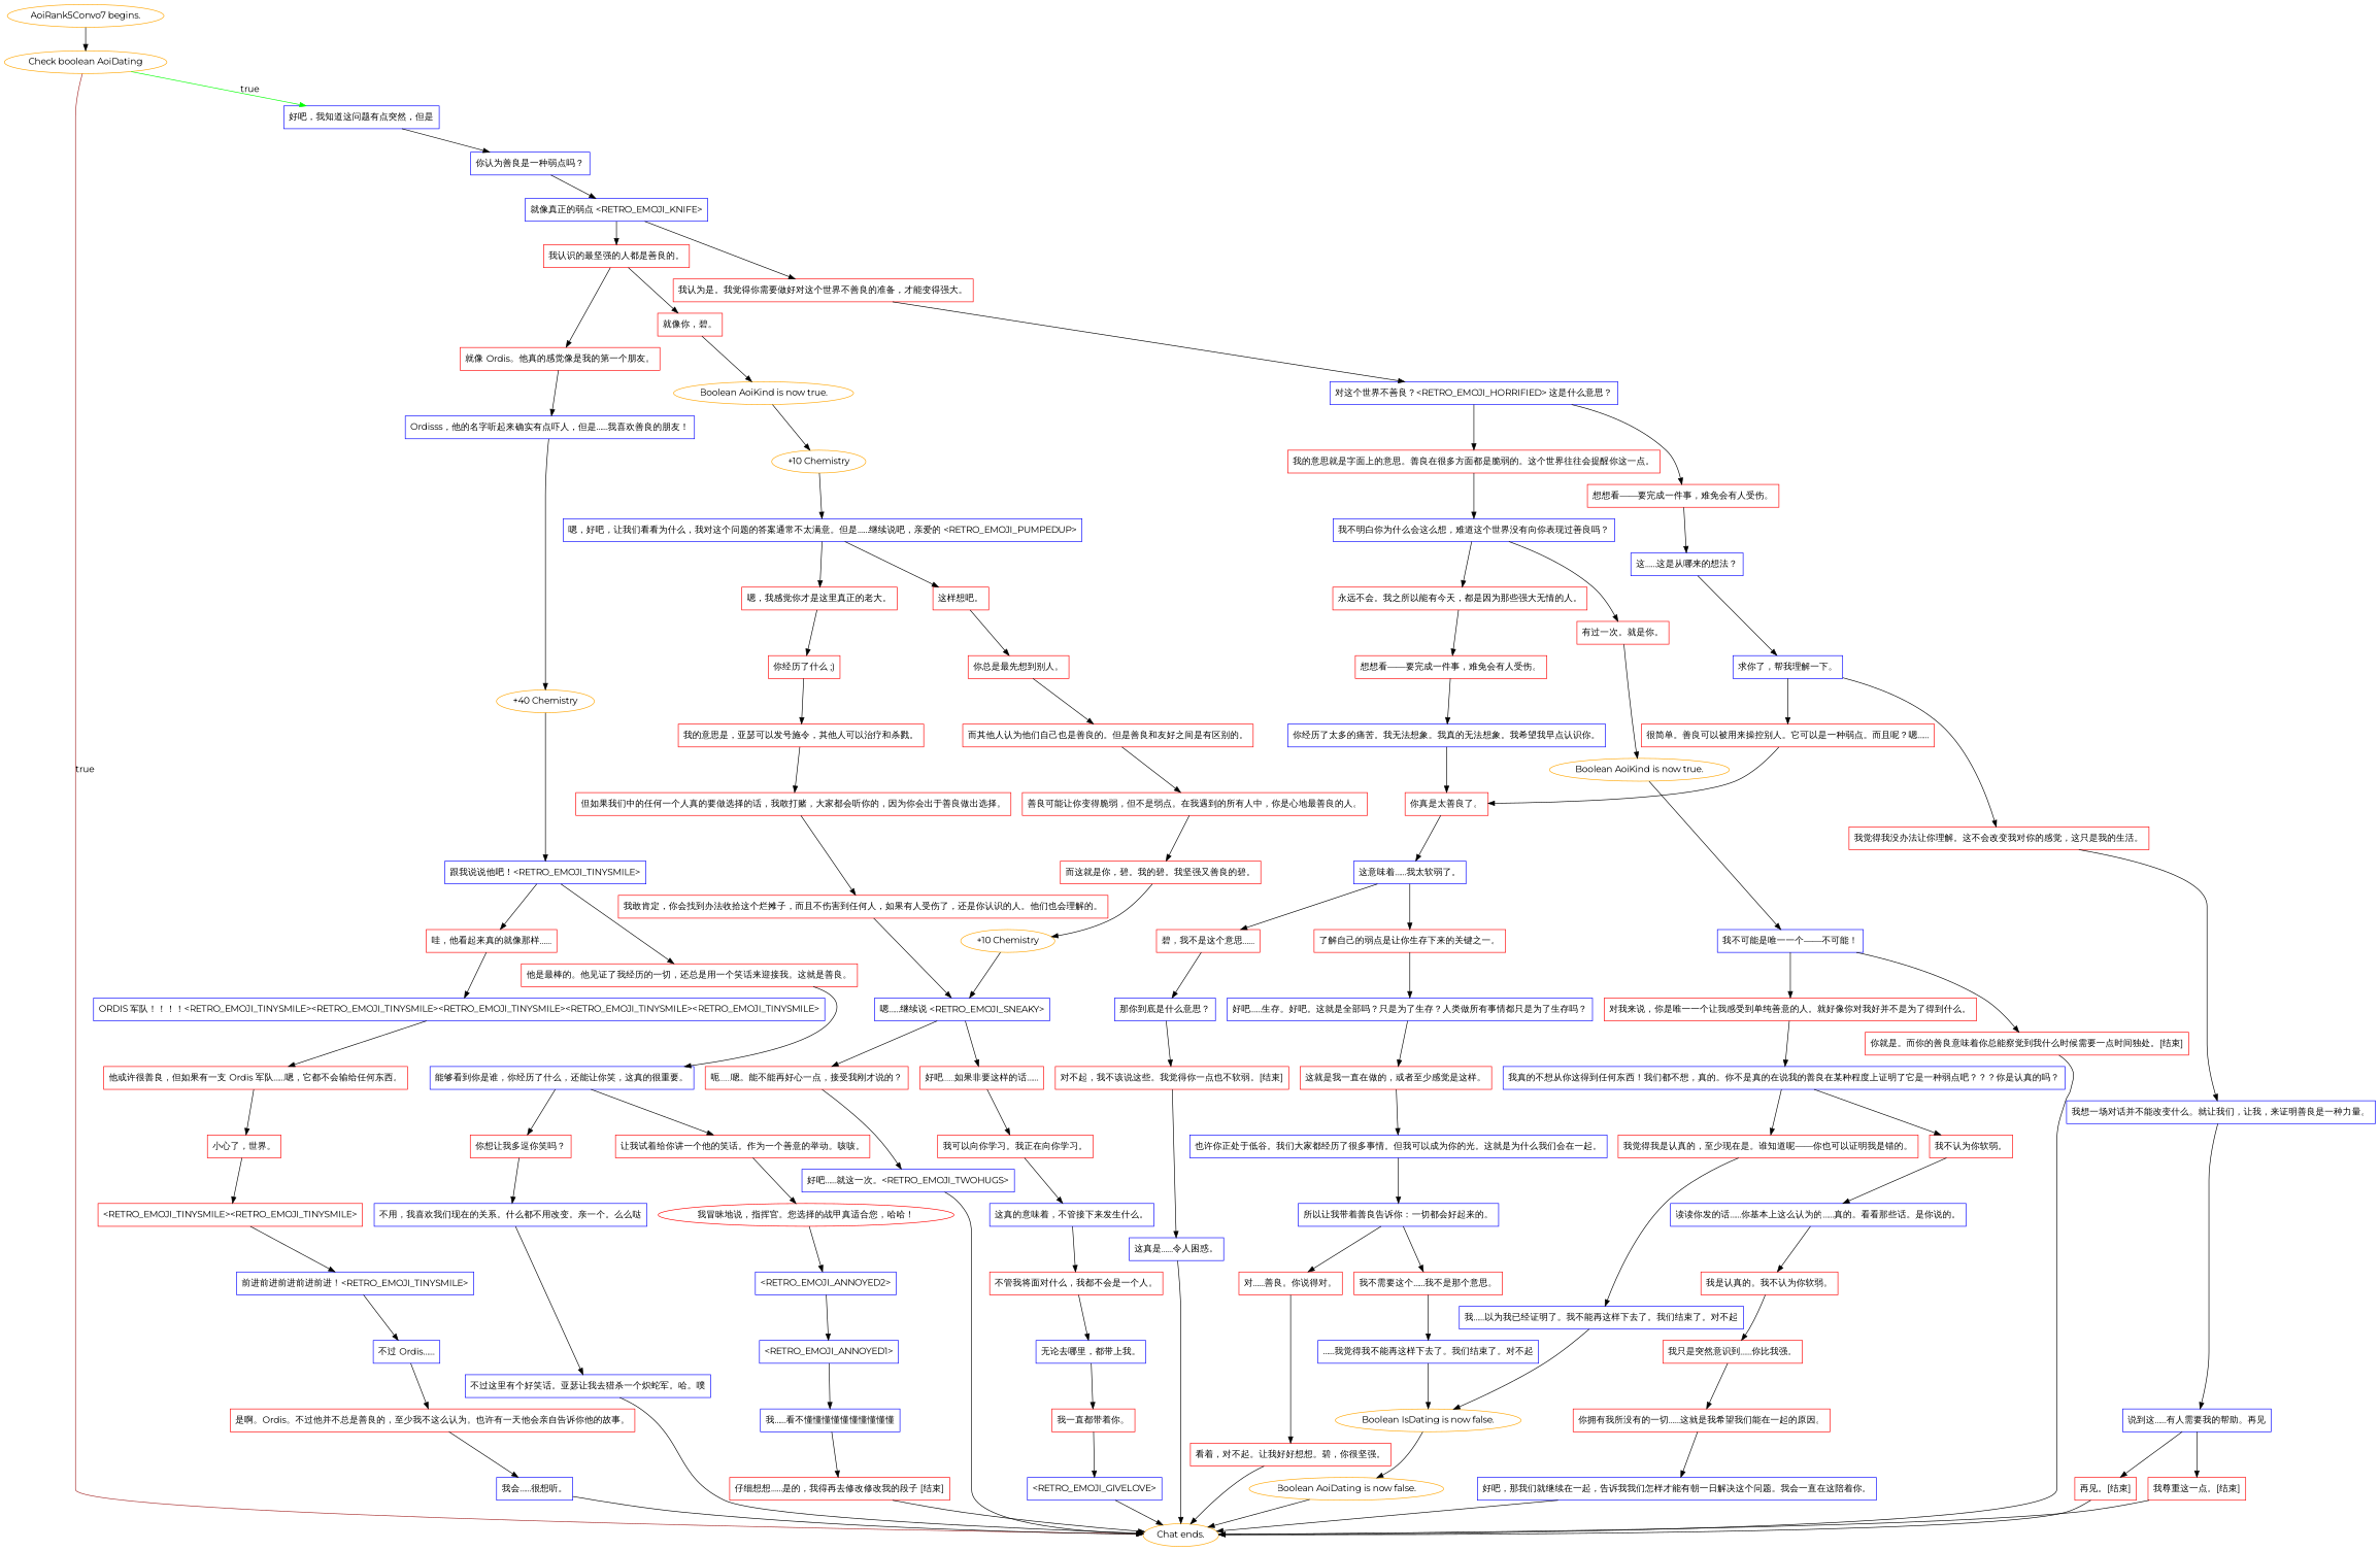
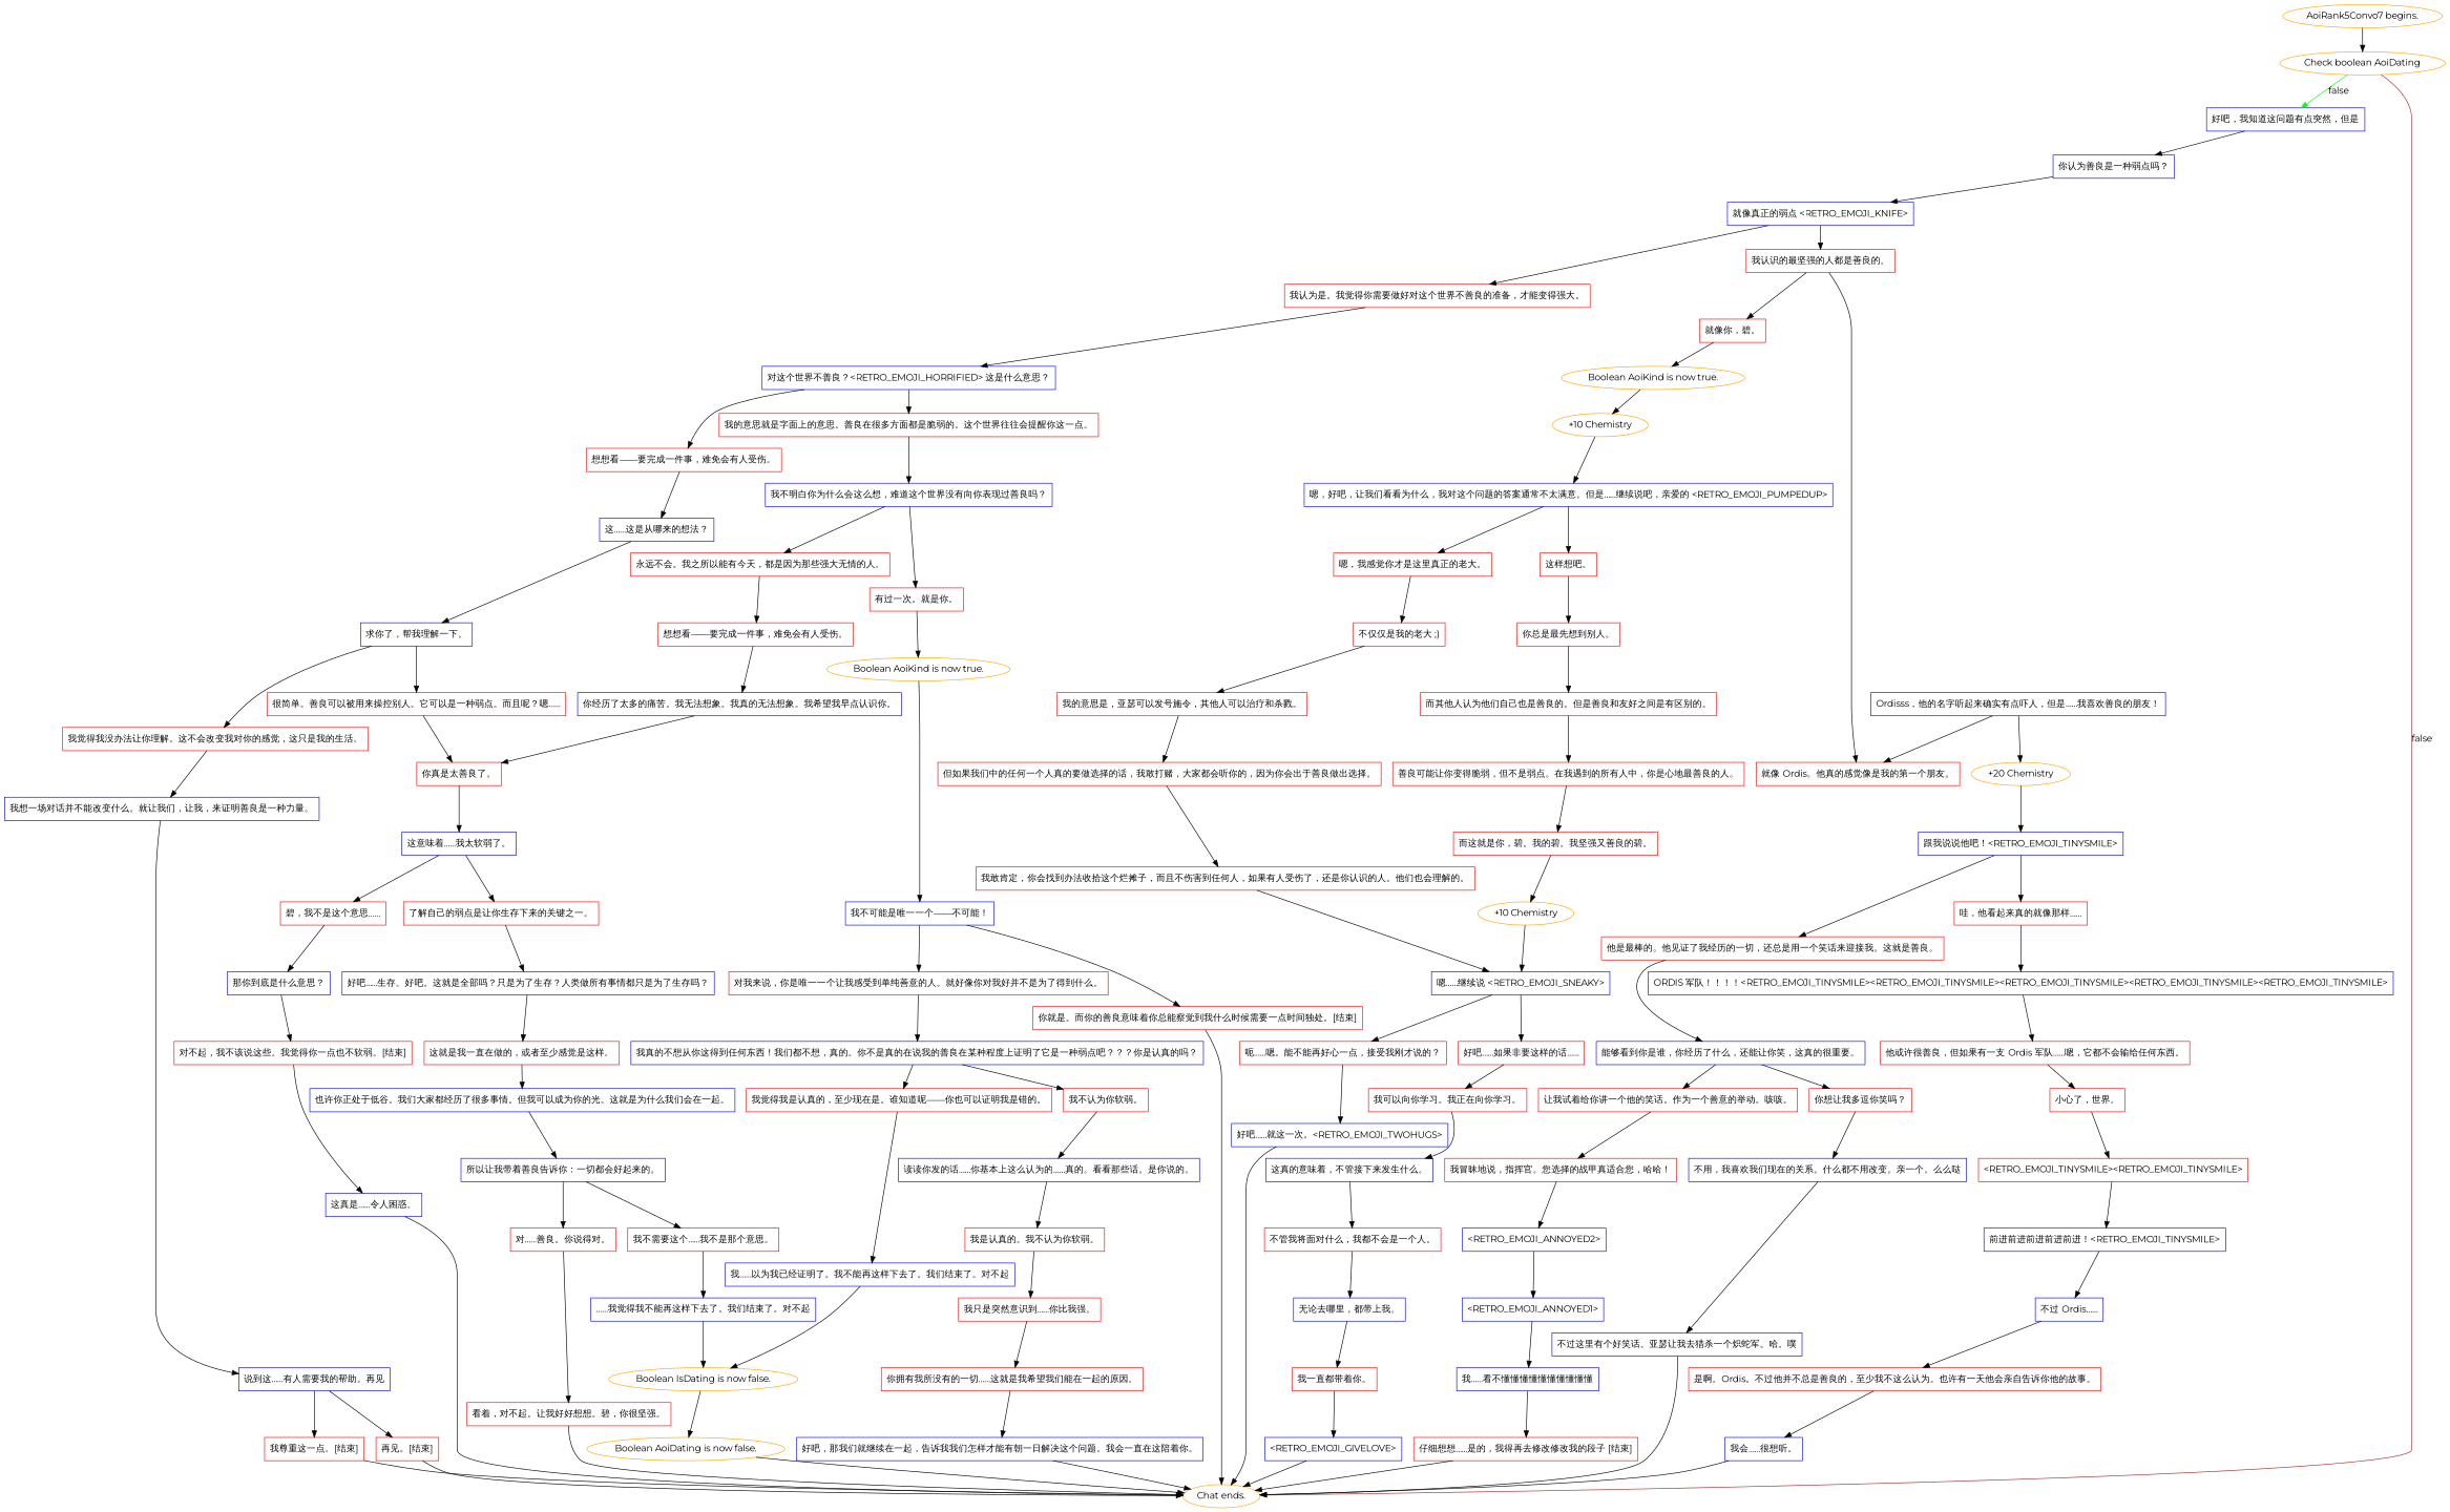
  digraph {
    fontname=Montserrat
    node [color=red fontname=Montserrat shape=box]
    edge [fontname=Montserrat]
    "AoiRank5Convo7 begins." [color=orange shape=""]
    n2 [color=orange label="Check boolean AoiDating" shape=""]
    n3 [color=blue label="好吧，我知道这问题有点突然，但是"]
    "Chat ends." [color=orange shape=""]
    n5 [color=blue label="你认为善良是一种弱点吗？"]
    n6 [color=blue label="就像真正的弱点 <RETRO_EMOJI_KNIFE>"]
    n7 [label="我认识的最坚强的人都是善良的。"]
    n8 [label="我认为是。我觉得你需要做好对这个世界不善良的准备，才能变得强大。"]
    n9 [label="就像你，碧。"]
    n10 [label="就像 Ordis。他真的感觉像是我的第一个朋友。"]
    n11 [color=blue label="对这个世界不善良？<RETRO_EMOJI_HORRIFIED> 这是什么意思？"]
    n12 [color=orange label="Boolean AoiKind is now true." shape=""]
    n13 [color=blue label="Ordisss，他的名字听起来确实有点吓人，但是……我喜欢善良的朋友！"]
    n14 [label="我的意思就是字面上的意思。善良在很多方面都是脆弱的。这个世界往往会提醒你这一点。"]
    n15 [label="想想看——要完成一件事，难免会有人受伤。"]
    n16 [color=orange label="+10 Chemistry" shape=""]
-   n17 [color=orange label="+40 Chemistry" shape=""]
+   n17 [color=orange label="+20 Chemistry" shape=""]
    n18 [color=blue label="我不明白你为什么会这么想，难道这个世界没有向你表现过善良吗？"]
    n19 [color=blue label="这……这是从哪来的想法？"]
    n20 [color=blue label="嗯，好吧，让我们看看为什么，我对这个问题的答案通常不太满意。但是……继续说吧，亲爱的 <RETRO_EMOJI_PUMPEDUP>"]
    n21 [color=blue label="跟我说说他吧！<RETRO_EMOJI_TINYSMILE>"]
    n22 [label="有过一次。就是你。"]
    n23 [label="永远不会。我之所以能有今天，都是因为那些强大无情的人。"]
    n24 [color=blue label="求你了，帮我理解一下。"]
    n25 [label="这样想吧。"]
    n26 [label="嗯，我感觉你才是这里真正的老大。"]
    n27 [label="哇，他看起来真的就像那样……"]
    n28 [label="他是最棒的。他见证了我经历的一切，还总是用一个笑话来迎接我。这就是善良。"]
    n29 [color=orange label="Boolean AoiKind is now true." shape=""]
    n30 [label="想想看——要完成一件事，难免会有人受伤。"]
    n31 [label="很简单。善良可以被用来操控别人。它可以是一种弱点。而且呢？嗯……\n"]
    n32 [label="我觉得我没办法让你理解。这不会改变我对你的感觉，这只是我的生活。\n"]
    n33 [label="你总是最先想到别人。"]
-   n34 [label="你经历了什么 ;)"]
+   n34 [label="不仅仅是我的老大 ;)"]
    n35 [color=blue label="ORDIS 军队！！！！<RETRO_EMOJI_TINYSMILE><RETRO_EMOJI_TINYSMILE><RETRO_EMOJI_TINYSMILE><RETRO_EMOJI_TINYSMILE><RETRO_EMOJI_TINYSMILE>"]
    n36 [color=blue label="能够看到你是谁，你经历了什么，还能让你笑，这真的很重要。"]
    n37 [color=blue label="我不可能是唯一一个——不可能！"]
    n38 [color=blue label="你经历了太多的痛苦。我无法想象。我真的无法想象。我希望我早点认识你。"]
    n39 [label="你真是太善良了。"]
    n40 [color=blue label="我想一场对话并不能改变什么。就让我们，让我，来证明善良是一种力量。"]
    n41 [label="而其他人认为他们自己也是善良的。但是善良和友好之间是有区别的。"]
    n42 [label="我的意思是，亚瑟可以发号施令，其他人可以治疗和杀戮。"]
    n43 [label="他或许很善良，但如果有一支 Ordis 军队……嗯，它都不会输给任何东西。"]
    n44 [label="你想让我多逗你笑吗？"]
    n45 [label="让我试着给你讲一个他的笑话。作为一个善意的举动。咳咳。"]
    n46 [label="对我来说，你是唯一一个让我感受到单纯善意的人。就好像你对我好并不是为了得到什么。"]
    n47 [label="你就是。而你的善良意味着你总能察觉到我什么时候需要一点时间独处。[结束]"]
    n48 [color=blue label="这意味着……我太软弱了。"]
    n49 [color=blue label="说到这……有人需要我的帮助。再见"]
    n50 [label="善良可能让你变得脆弱，但不是弱点。在我遇到的所有人中，你是心地最善良的人。"]
    n51 [label="但如果我们中的任何一个人真的要做选择的话，我敢打赌，大家都会听你的，因为你会出于善良做出选择。"]
    n52 [label="小心了，世界。"]
    n53 [color=blue label="不用，我喜欢我们现在的关系。什么都不用改变。亲一个。么么哒"]
-   n54 [label="我冒昧地说，指挥官。您选择的战甲真适合您，哈哈！" shape=ellipse]
+   n54 [label="我冒昧地说，指挥官。您选择的战甲真适合您，哈哈！"]
    n55 [color=blue label="我真的不想从你这得到任何东西！我们都不想，真的。你不是真的在说我的善良在某种程度上证明了它是一种弱点吧？？？你是认真的吗？"]
    n56 [label="碧，我不是这个意思……"]
    n57 [label="了解自己的弱点是让你生存下来的关键之一。"]
    n58 [label="我尊重这一点。[结束]"]
    n59 [label="再见。[结束]"]
    n60 [label="而这就是你，碧。我的碧。我坚强又善良的碧。"]
    n61 [label="我敢肯定，你会找到办法收拾这个烂摊子，而且不伤害到任何人，如果有人受伤了，还是你认识的人。他们也会理解的。"]
    n62 [label="<RETRO_EMOJI_TINYSMILE><RETRO_EMOJI_TINYSMILE>"]
    n63 [color=blue label="不过这里有个好笑话。亚瑟让我去猎杀一个炽蛇军。哈。噗"]
    n64 [color=blue label="<RETRO_EMOJI_ANNOYED2>"]
    n65 [label="我觉得我是认真的，至少现在是。谁知道呢——你也可以证明我是错的。"]
    n66 [label="我不认为你软弱。"]
    n67 [color=blue label="那你到底是什么意思？"]
    n68 [color=blue label="好吧……生存。好吧。这就是全部吗？只是为了生存？人类做所有事情都只是为了生存吗？"]
    n69 [color=orange label="+10 Chemistry" shape=""]
    n70 [color=blue label="嗯……继续说 <RETRO_EMOJI_SNEAKY>"]
    n71 [color=blue label="前进前进前进前进前进！<RETRO_EMOJI_TINYSMILE>"]
    n72 [color=blue label="<RETRO_EMOJI_ANNOYED1>"]
    n73 [color=blue label="我……以为我已经证明了。我不能再这样下去了。我们结束了。对不起"]
    n74 [color=blue label="读读你发的话……你基本上这么认为的……真的。看看那些话。是你说的。"]
    n75 [label="对不起，我不该说这些。我觉得你一点也不软弱。[结束]"]
    n76 [label="这就是我一直在做的，或者至少感觉是这样。"]
    n77 [label="呃……嗯。能不能再好心一点，接受我刚才说的？"]
    n78 [label="好吧……如果非要这样的话……"]
    n79 [color=blue label="不过 Ordis……"]
    n80 [color=blue label="我……看不懂懂懂懂懂懂懂懂懂懂"]
    n81 [color=orange label="Boolean IsDating is now false." shape=""]
    n82 [label="我是认真的。我不认为你软弱。"]
    n83 [color=blue label="这真是……令人困惑。"]
    n84 [color=blue label="也许你正处于低谷。我们大家都经历了很多事情。但我可以成为你的光。这就是为什么我们会在一起。"]
    n85 [color=blue label="好吧……就这一次。<RETRO_EMOJI_TWOHUGS>"]
    n86 [label="我可以向你学习。我正在向你学习。"]
    n87 [label="是啊。Ordis。不过他并不总是善良的，至少我不这么认为。也许有一天他会亲自告诉你他的故事。"]
    n88 [label="仔细想想……是的，我得再去修改修改我的段子 [结束]"]
    n89 [color=orange label="Boolean AoiDating is now false." shape=""]
    n90 [label="我只是突然意识到……你比我强。"]
    n91 [color=blue label="所以让我带着善良告诉你：一切都会好起来的。"]
    n92 [color=blue label="这真的意味着，不管接下来发生什么。"]
    n93 [color=blue label="我会……很想听。"]
    n94 [label="你拥有我所没有的一切……这就是我希望我们能在一起的原因。"]
    n95 [label="对……善良。你说得对。"]
    n96 [label="我不需要这个……我不是那个意思。"]
    n97 [label="不管我将面对什么，我都不会是一个人。"]
    n98 [color=blue label="好吧，那我们就继续在一起，告诉我我们怎样才能有朝一日解决这个问题。我会一直在这陪着你。"]
    n99 [label="看着，对不起。让我好好想想。碧，你很坚强。\n"]
    n100 [color=blue label="……我觉得我不能再这样下去了。我们结束了。对不起"]
    n101 [color=blue label="无论去哪里，都带上我。"]
    n102 [label="我一直都带着你。"]
    n103 [color=blue label="<RETRO_EMOJI_GIVELOVE>"]
    "AoiRank5Convo7 begins." -> n2
-   n2 -> n3 [color=green label=true]
-   n2 -> "Chat ends." [color=brown label=true]
+   n2 -> n3 [color=green label=false]
+   n2 -> "Chat ends." [color=brown label=false]
    n3 -> n5
    n5 -> n6
    n6 -> n7
    n6 -> n8
    n7 -> n9
    n7 -> n10
    n8 -> n11
    n9 -> n12
-   n10 -> n13
+   n13 -> n10
    n11 -> n14
    n11 -> n15
    n12 -> n16
    n13 -> n17
    n14 -> n18
    n15 -> n19
    n16 -> n20
    n17 -> n21
    n18 -> n22
    n18 -> n23
    n19 -> n24
    n20 -> n25
    n20 -> n26
    n21 -> n27
    n21 -> n28
    n22 -> n29
    n23 -> n30
    n24 -> n31
    n24 -> n32
    n25 -> n33
    n26 -> n34
    n27 -> n35
    n28 -> n36
    n29 -> n37
    n30 -> n38
    n31 -> n39
    n32 -> n40
    n33 -> n41
    n34 -> n42
    n35 -> n43
    n36 -> n44
    n36 -> n45
    n37 -> n46
    n37 -> n47
    n38 -> n39
    n39 -> n48
    n40 -> n49
    n41 -> n50
    n42 -> n51
    n43 -> n52
    n44 -> n53
    n45 -> n54
    n46 -> n55
    n47 -> "Chat ends."
    n48 -> n56
    n48 -> n57
    n49 -> n58
    n49 -> n59
    n50 -> n60
    n51 -> n61
    n52 -> n62
    n53 -> n63
    n54 -> n64
    n55 -> n65
    n55 -> n66
    n56 -> n67
    n57 -> n68
    n58 -> "Chat ends."
    n59 -> "Chat ends."
    n60 -> n69
    n61 -> n70
    n62 -> n71
    n63 -> "Chat ends."
    n64 -> n72
    n65 -> n73
    n66 -> n74
    n67 -> n75
    n68 -> n76
    n69 -> n70
    n70 -> n77
    n70 -> n78
    n71 -> n79
    n72 -> n80
    n73 -> n81
    n74 -> n82
    n75 -> n83
    n76 -> n84
    n77 -> n85
    n78 -> n86
    n79 -> n87
    n80 -> n88
    n81 -> n89
    n82 -> n90
    n83 -> "Chat ends."
    n84 -> n91
    n85 -> "Chat ends."
    n86 -> n92
    n87 -> n93
    n88 -> "Chat ends."
    n89 -> "Chat ends."
    n90 -> n94
    n91 -> n95
    n91 -> n96
    n92 -> n97
    n93 -> "Chat ends."
    n94 -> n98
    n95 -> n99
    n96 -> n100
    n97 -> n101
    n98 -> "Chat ends."
    n99 -> "Chat ends."
    n100 -> n81
    n101 -> n102
    n102 -> n103
    n103 -> "Chat ends."
  }
